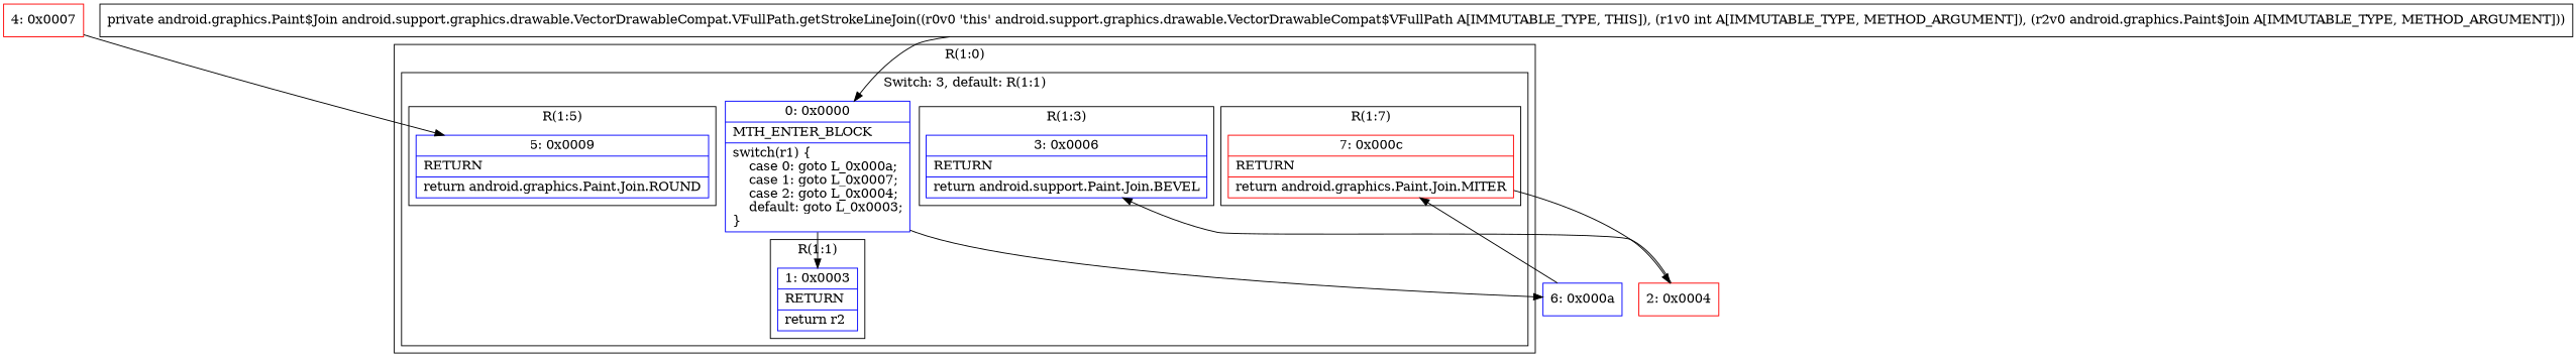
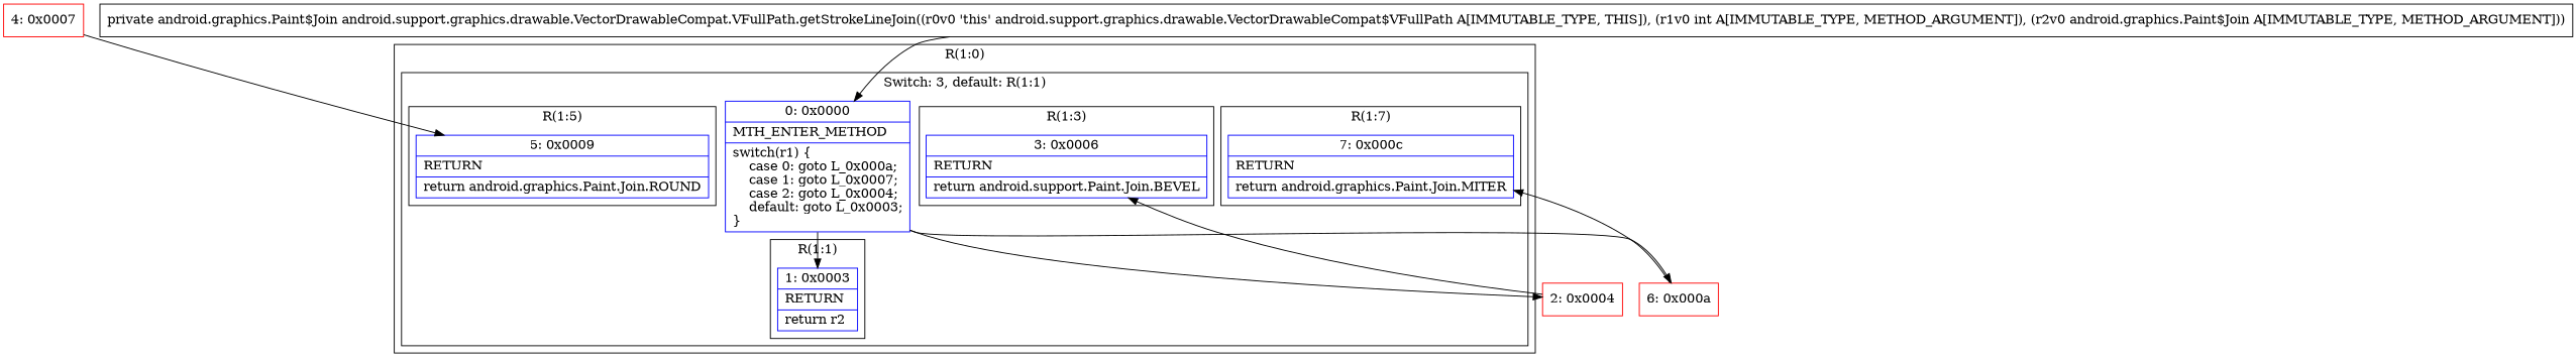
  digraph {
    node [color=blue shape=record]
-   n1 [color=red label="{7\:\ 0x000c|RETURN\l|return android.graphics.Paint.Join.MITER\l}"]
+   n1 [label="{7\:\ 0x000c|RETURN\l|return android.graphics.Paint.Join.MITER\l}"]
    n2 [label="{5\:\ 0x0009|RETURN\l|return android.graphics.Paint.Join.ROUND\l}"]
    n3 [label="{3\:\ 0x0006|RETURN\l|return android.support.Paint.Join.BEVEL\l}"]
    n4 [label="{1\:\ 0x0003|RETURN\l|return r2\l}"]
-   n5 [label="{0\:\ 0x0000|MTH_ENTER_BLOCK\l|switch(r1) \{\l    case 0: goto L_0x000a;\l    case 1: goto L_0x0007;\l    case 2: goto L_0x0004;\l    default: goto L_0x0003;\l\}\l}"]
+   n5 [label="{0\:\ 0x0000|MTH_ENTER_METHOD\l|switch(r1) \{\l    case 0: goto L_0x000a;\l    case 1: goto L_0x0007;\l    case 2: goto L_0x0004;\l    default: goto L_0x0003;\l\}\l}"]
    n6 [color=red label="{2\:\ 0x0004}"]
-   n7 [label="{6\:\ 0x000a}"]
+   n7 [color=red label="{6\:\ 0x000a}"]
    n8 [color=red label="{4\:\ 0x0007}"]
    n9 [label="{private android.graphics.Paint$Join android.support.graphics.drawable.VectorDrawableCompat.VFullPath.getStrokeLineJoin((r0v0 'this' android.support.graphics.drawable.VectorDrawableCompat$VFullPath A[IMMUTABLE_TYPE, THIS]), (r1v0 int A[IMMUTABLE_TYPE, METHOD_ARGUMENT]), (r2v0 android.graphics.Paint$Join A[IMMUTABLE_TYPE, METHOD_ARGUMENT])) }" color=""]
    subgraph cluster_1 {
      label="R(1:0)"
      subgraph cluster_2 {
        label="Switch: 3, default: R(1:1)"
        n5
        subgraph cluster_3 {
          label="R(1:7)"
          n1
        }
        subgraph cluster_4 {
          label="R(1:5)"
          n2
        }
        subgraph cluster_5 {
          label="R(1:3)"
          n3
        }
        subgraph cluster_6 {
          label="R(1:1)"
          n4
        }
      }
    }
    n5 -> n4
-   n1 -> n6
+   n5 -> n6
    n5 -> n7
    n6 -> n3
    n7 -> n1
    n8 -> n2
    n9 -> n5
  }
